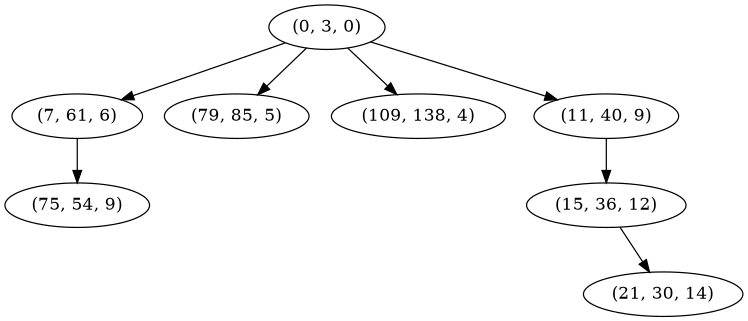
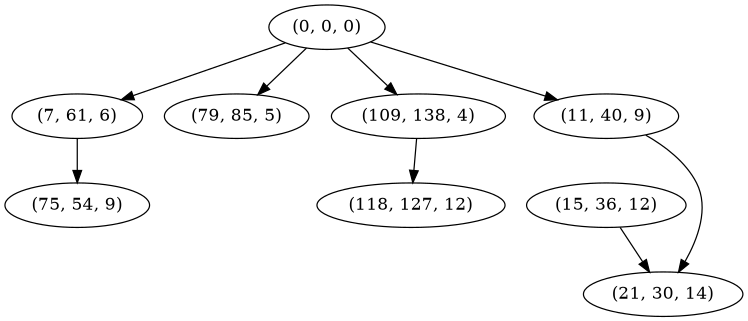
  digraph {
-   "(0, 0, 0)" [label="(0, 3, 0)"]
+   "(0, 0, 0)"
    "(7, 61, 6)"
    "(79, 85, 5)"
    "(109, 138, 4)"
    "(11, 40, 9)"
    n6 [label="(75, 54, 9)"]
+   "(118, 127, 12)"
    n8 [label="(15, 36, 12)"]
    "(21, 30, 14)"
    "(0, 0, 0)" -> "(7, 61, 6)"
    "(0, 0, 0)" -> "(79, 85, 5)"
    "(0, 0, 0)" -> "(109, 138, 4)"
    "(0, 0, 0)" -> "(11, 40, 9)"
    "(7, 61, 6)" -> n6
-   "(11, 40, 9)" -> n8
+   "(109, 138, 4)" -> "(118, 127, 12)"
+   "(11, 40, 9)" -> "(21, 30, 14)"
    n8 -> "(21, 30, 14)"
  }
